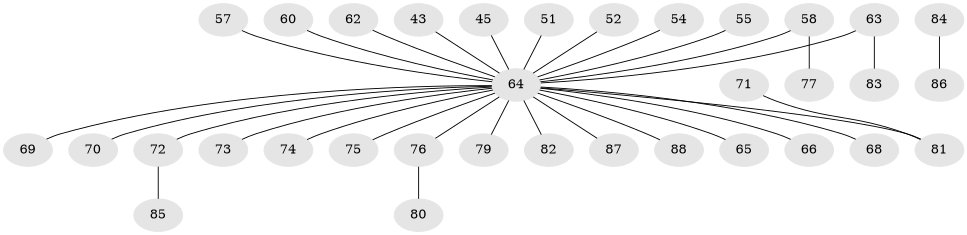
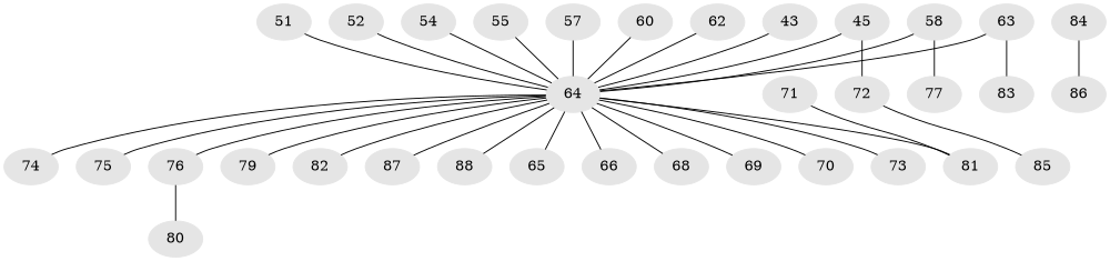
  graph {
    node [color=gray90 style=filled]
    64 [super="+59+47"]
    65
    66
    68
    69
    70
    72
    73
    74
    75
    76
    79
    81 [super="+16+19+29+35+41+37+42+53"]
    82
    87
    88
    43
    45
    51
    52
    54
    55
    57
    58 [super="+50"]
    77
    60
    62
    63
    83
    85
    80
    84 [super="+67"]
    86
    71
    64 -- 65
    64 -- 66
    64 -- 68
    64 -- 69
    64 -- 70
-   64 -- 72
+   45 -- 72
    64 -- 73
    64 -- 74
    64 -- 75
    64 -- 76
    64 -- 79
    64 -- 81
    64 -- 82
    64 -- 87
    64 -- 88
    72 -- 85
    76 -- 80
    43 -- 64
    45 -- 64
    51 -- 64
    52 -- 64
    54 -- 64
    55 -- 64
    57 -- 64
    58 -- 64
    58 -- 77
    60 -- 64
    62 -- 64
    63 -- 64
    63 -- 83
    84 -- 86
    71 -- 81
  }
